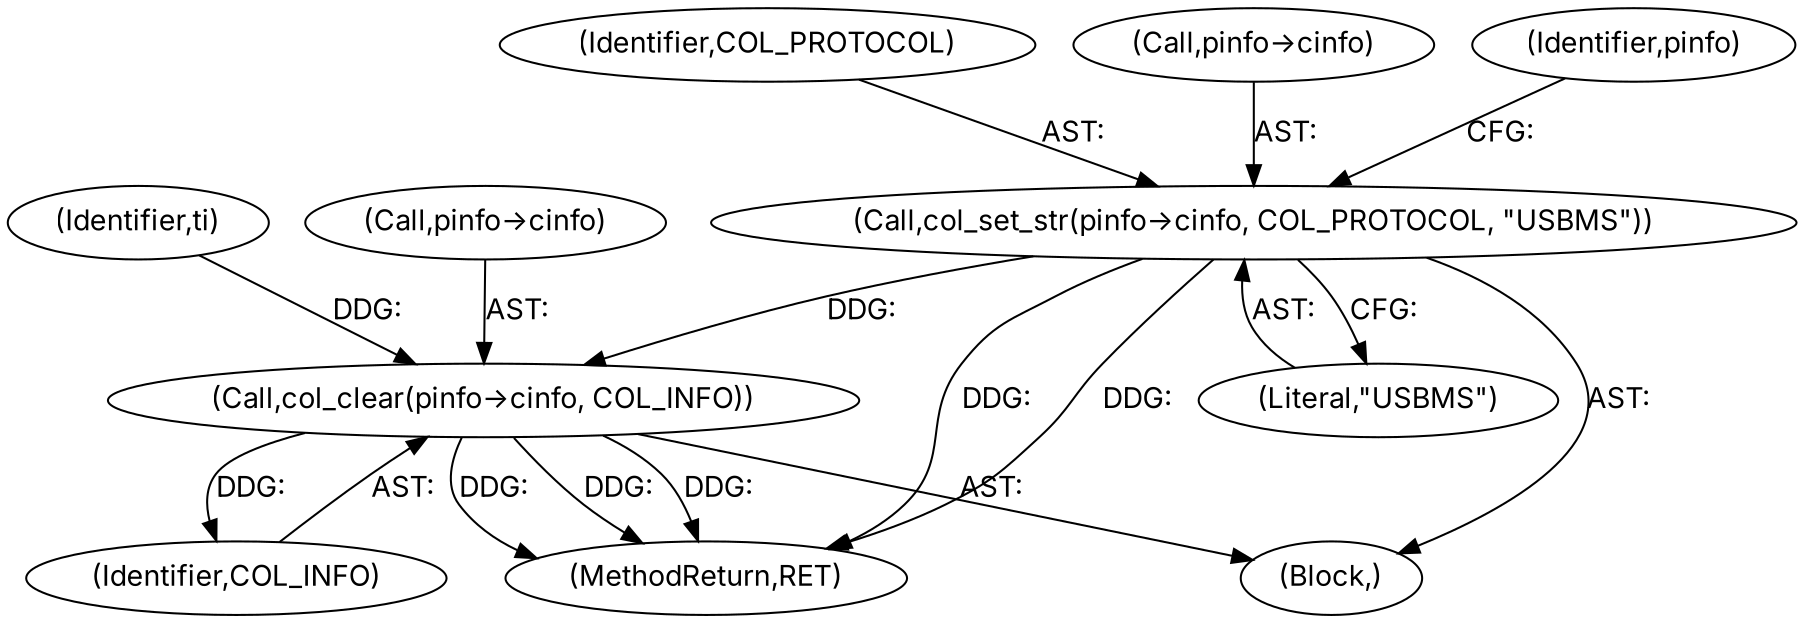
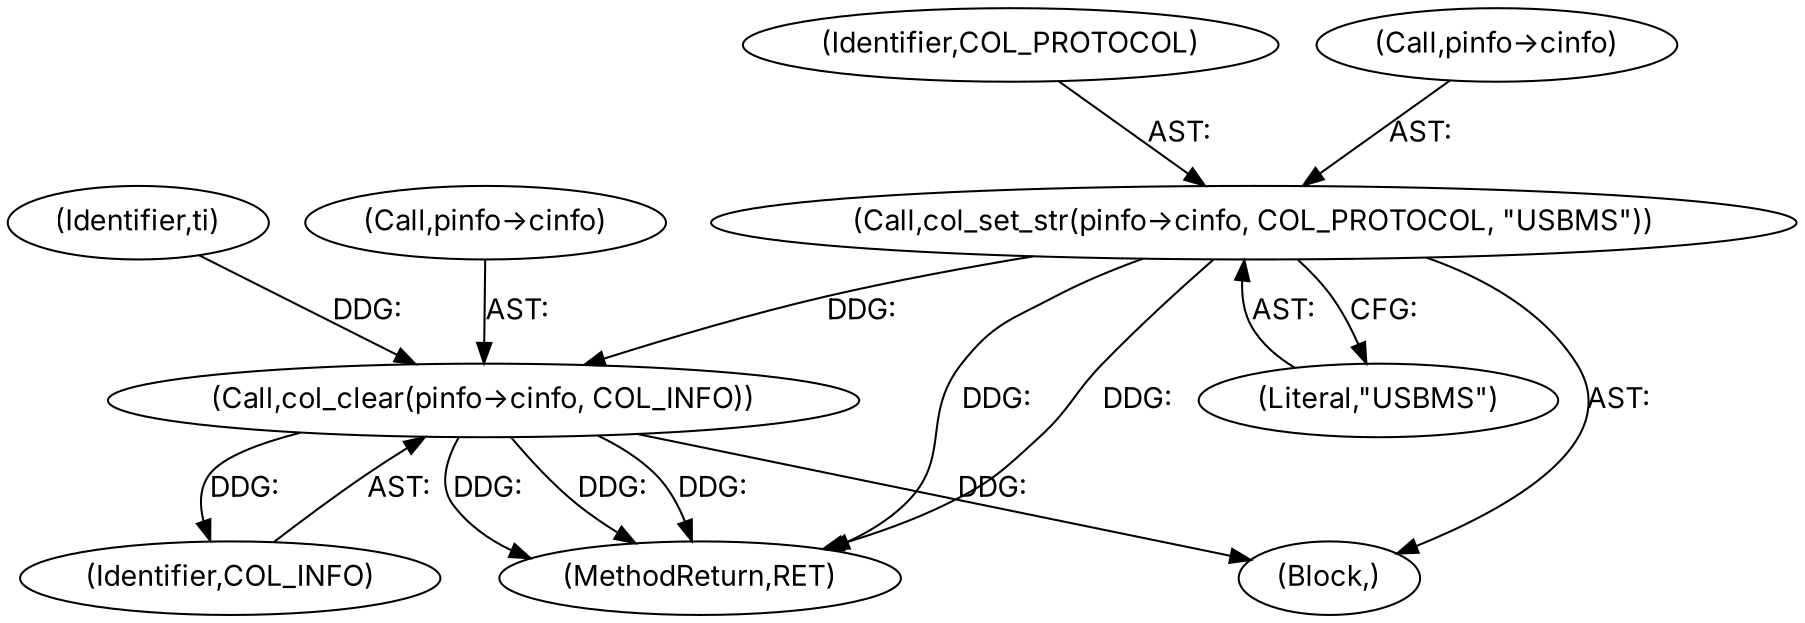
  digraph {
    fontname=Inter
    node [fontname=Inter]
    edge [fontname=Inter]
    n1 [label="(Call,col_set_str(pinfo->cinfo, COL_PROTOCOL, \"USBMS\"))"]
    n2 [label="(Call,col_clear(pinfo->cinfo, COL_INFO))"]
    n3 [label="(Block,)"]
    n4 [label="(Literal,\"USBMS\")"]
    n5 [label="(MethodReturn,RET)"]
    n6 [label="(Identifier,COL_INFO)"]
    n7 [label="(Identifier,ti)"]
    n8 [label="(Identifier,COL_PROTOCOL)"]
    n9 [label="(Call,pinfo->cinfo)"]
    n10 [label="(Call,pinfo->cinfo)"]
-   n11 [label="(Identifier,pinfo)"]
    n1 -> n2 [label="DDG: "]
    n1 -> n3 [label="AST: "]
    n1 -> n4 [label="CFG: "]
    n1 -> n5 [label="DDG: "]
    n1 -> n5 [label="DDG: "]
-   n2 -> n3 [label="AST: "]
+   n2 -> n3 [label="DDG: "]
    n2 -> n5 [label="DDG: "]
    n2 -> n5 [label="DDG: "]
    n2 -> n5 [label="DDG: "]
    n2 -> n6 [label="DDG: "]
    n4 -> n1 [label="AST: "]
    n6 -> n2 [label="AST: "]
    n7 -> n2 [label="DDG: "]
    n8 -> n1 [label="AST: "]
    n9 -> n2 [label="AST: "]
    n10 -> n1 [label="AST: "]
-   n11 -> n1 [label="CFG: "]
  }
